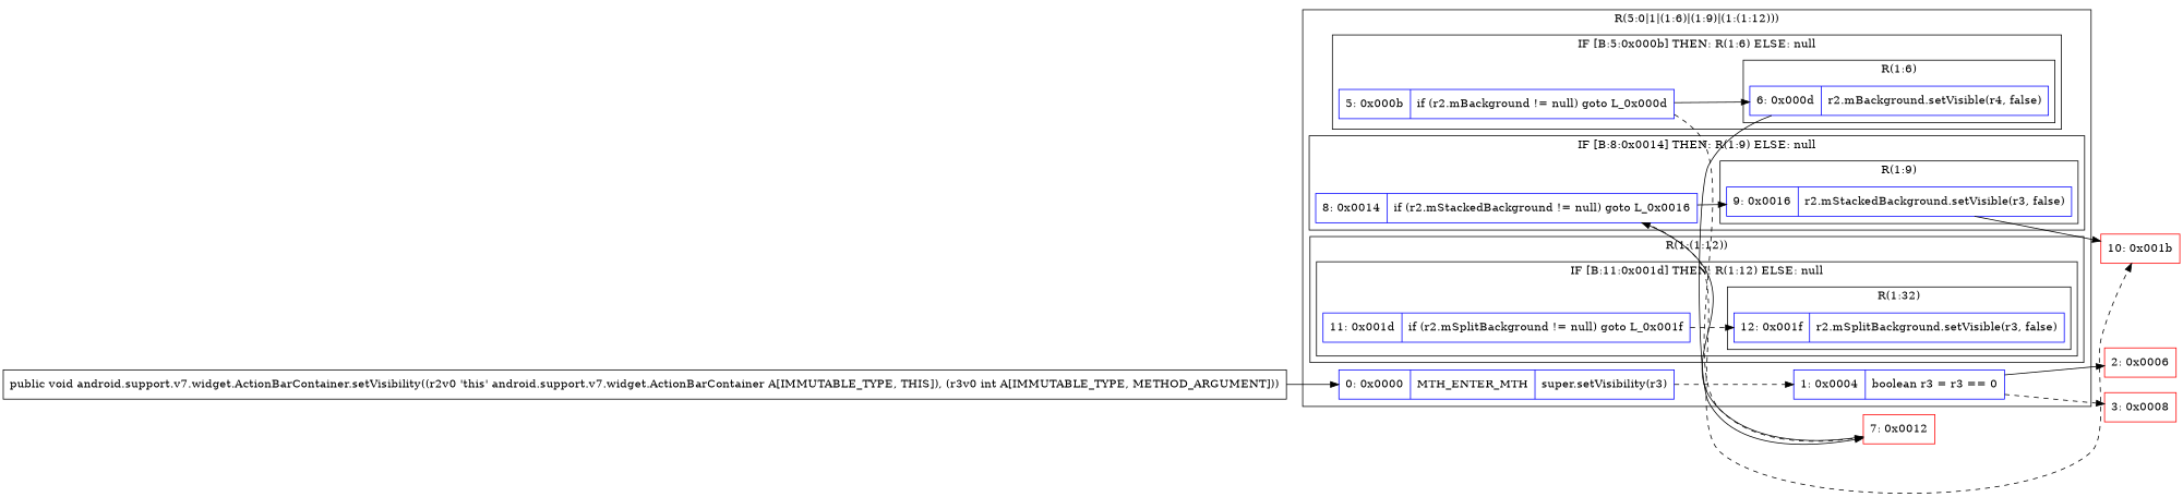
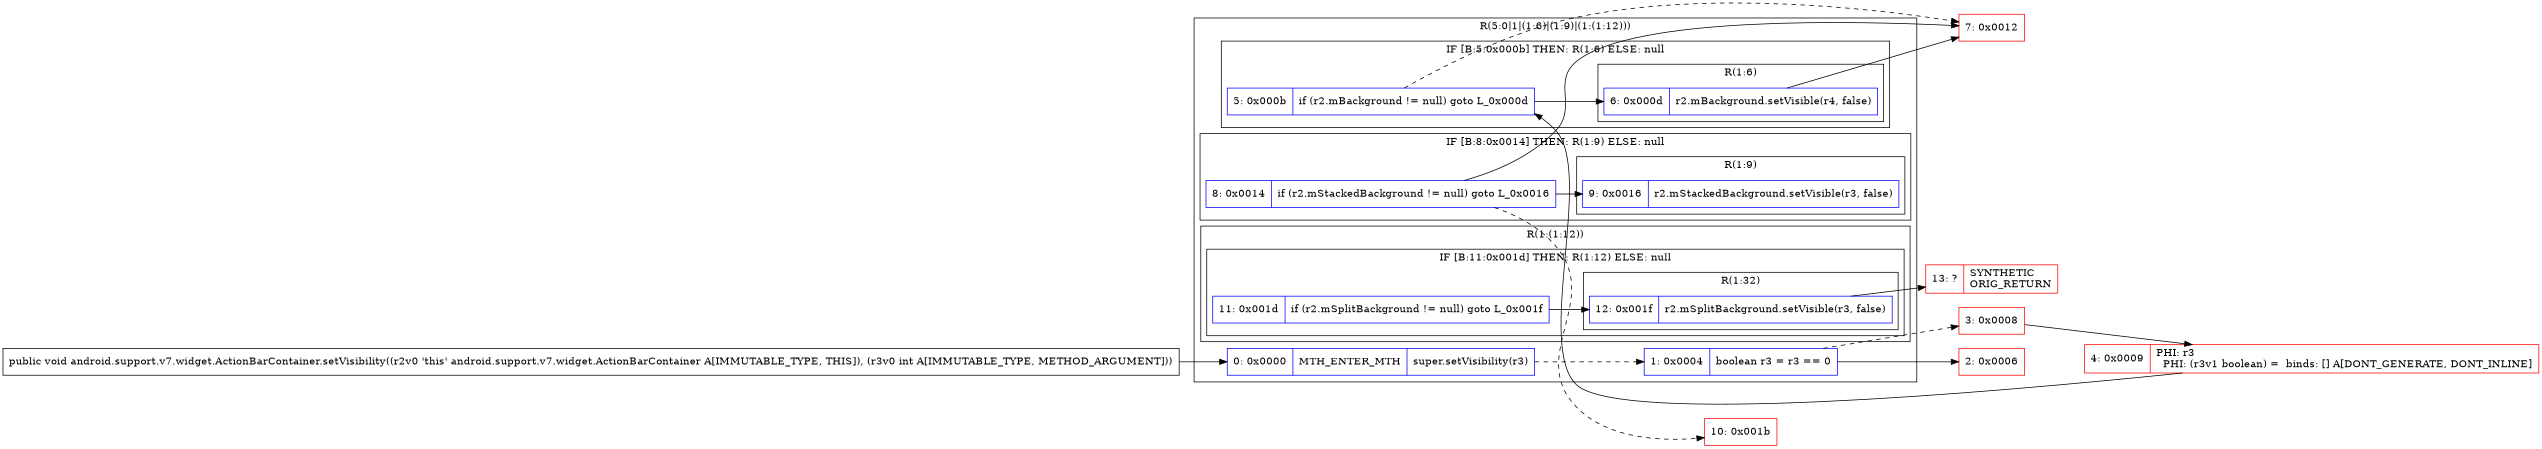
  digraph {
    rankdir=LR
    node [color=blue shape=record]
    n1 [label="{6\:\ 0x000d|r2.mBackground.setVisible(r4, false)\l}"]
    n2 [label="{5\:\ 0x000b|if (r2.mBackground != null) goto L_0x000d\l}"]
    n3 [label="{9\:\ 0x0016|r2.mStackedBackground.setVisible(r3, false)\l}"]
    n4 [label="{8\:\ 0x0014|if (r2.mStackedBackground != null) goto L_0x0016\l}"]
    n5 [label="{12\:\ 0x001f|r2.mSplitBackground.setVisible(r3, false)\l}"]
    n6 [label="{11\:\ 0x001d|if (r2.mSplitBackground != null) goto L_0x001f\l}"]
    n7 [label="{0\:\ 0x0000|MTH_ENTER_MTH\l|super.setVisibility(r3)\l}"]
    n8 [label="{1\:\ 0x0004|boolean r3 = r3 == 0\l}"]
    n9 [color=red label="{7\:\ 0x0012}"]
    n10 [color=red label="{10\:\ 0x001b}"]
+   n11 [color=red label="{13\:\ ?|SYNTHETIC\lORIG_RETURN\l}"]
    n12 [color=red label="{2\:\ 0x0006}"]
    n13 [color=red label="{3\:\ 0x0008}"]
+   n14 [color=red label="{4\:\ 0x0009|PHI: r3 \l  PHI: (r3v1 boolean) =  binds: [] A[DONT_GENERATE, DONT_INLINE]\l}"]
    n15 [label="{public void android.support.v7.widget.ActionBarContainer.setVisibility((r2v0 'this' android.support.v7.widget.ActionBarContainer A[IMMUTABLE_TYPE, THIS]), (r3v0 int A[IMMUTABLE_TYPE, METHOD_ARGUMENT])) }" color=""]
    subgraph cluster_1 {
      label="R(5:0|1|(1:6)|(1:9)|(1:(1:12)))"
      n7
      n8
      subgraph cluster_2 {
        label="IF [B:5:0x000b] THEN: R(1:6) ELSE: null"
        n2
        subgraph cluster_3 {
          label="R(1:6)"
          n1
        }
      }
      subgraph cluster_4 {
        label="IF [B:8:0x0014] THEN: R(1:9) ELSE: null"
        n4
        subgraph cluster_5 {
          label="R(1:9)"
          n3
        }
      }
      subgraph cluster_6 {
        label="R(1:(1:12))"
        subgraph cluster_7 {
          label="IF [B:11:0x001d] THEN: R(1:12) ELSE: null"
          n6
          subgraph cluster_8 {
            label="R(1:32)"
            n5
          }
        }
      }
    }
    n1 -> n9
    n2 -> n1
    n2 -> n9 [style=dashed]
-   n3 -> n10
    n4 -> n3
    n4 -> n10 [style=dashed]
-   n6 -> n5 [style=dashed]
+   n5 -> n11
+   n6 -> n5
    n7 -> n8 [style=dashed]
    n8 -> n12
    n8 -> n13 [style=dashed]
-   n9 -> n4
+   n4 -> n9
+   n13 -> n14
+   n14 -> n2
    n15 -> n7
  }
